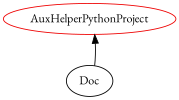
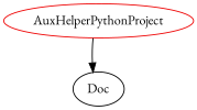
  digraph {
    fontname="EB Garamond"
    node [fontname="EB Garamond"]
    n1 [color=red2 label=AuxHelperPythonProject shape=oval]
    Doc
-   Doc -> n1 [fontname="EB Garamond"]
+   n1 -> Doc [fontname="EB Garamond"]
  }
